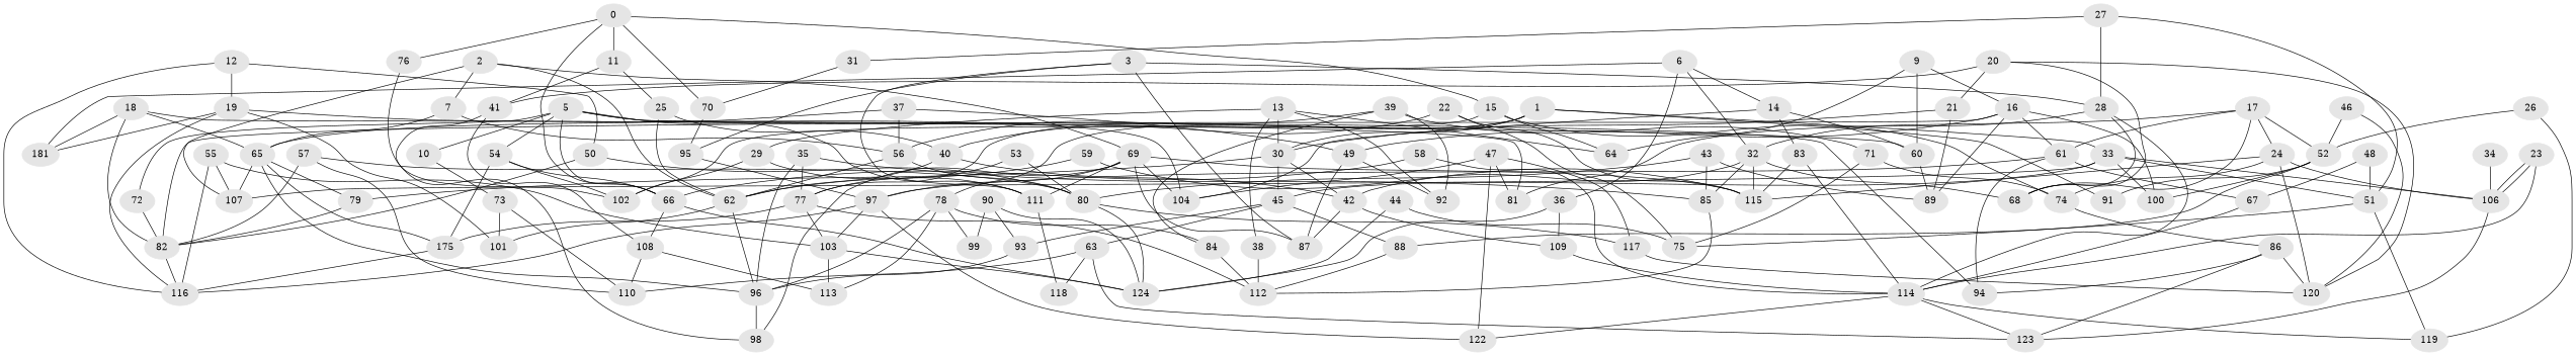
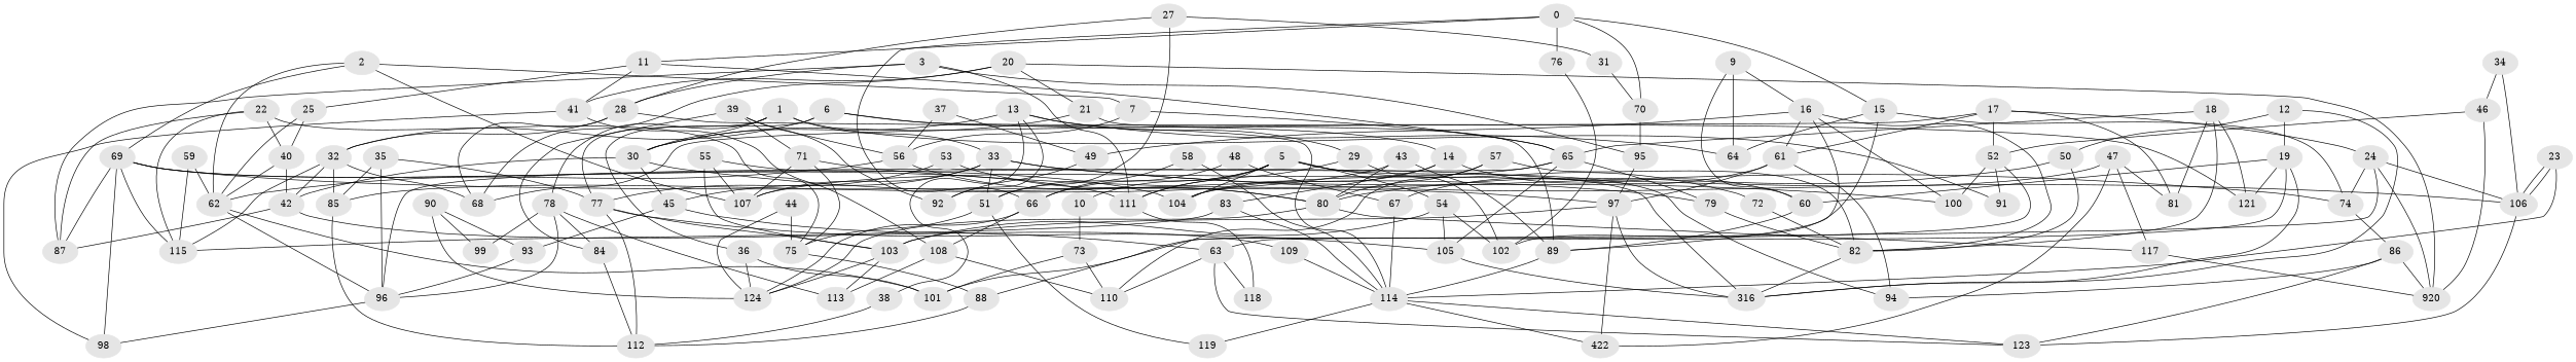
  graph {
    node [color=gray90 style=filled]
    1
    30
    33
    77
    78
    91
    42
    45
    79
    107
    100
    106
    51
    103
    112
-   105 [label=175]
+   105
    99
    96
    84
    113
    2
    7
    62
    69
    56
    65
    101
    87
    111
    104
    115
    98
    97
    3
    28
    95
    32
    68
    114
    118
    n41 [label=0]
    11
    15
    66
    70
    76
    25
    41
    64
    74
    102
    124
    108
    5
    10
    54
    72
    94
    73
    82
    6
    14
    36
-   121 [label=181]
+   121
    60
    83
    85
    80
    43
    89
    9
    16
    49
    61
    110
    40
    12
    19
    50
-   116
+   116 [label=316]
    13
    29
    38
    92
    86
    67
    17
    81
    24
    52
-   120
+   120 [label=920]
    63
    88
    18
    20
    21
    22
    75
    23
    123
    119
-   122
-   26
+   122 [label=422]
    27
    31
    109
    93
    34
    46
    35
    37
    39
    71
    117
    44
    47
    48
    53
    55
    57
    58
    59
    90
    1 -- 30
    1 -- 33
    1 -- 77
    1 -- 78
    1 -- 91
    30 -- 42
    30 -- 45
    30 -- 79
    33 -- 45
    33 -- 107
    33 -- 100
    33 -- 106
    33 -- 51
    77 -- 103
    77 -- 112
    77 -- 105
    78 -- 99
    78 -- 96
    78 -- 84
    78 -- 113
    42 -- 87
    42 -- 109
    45 -- 63
-   45 -- 88
+   75 -- 88
    45 -- 93
    79 -- 82
    106 -- 123
    51 -- 75
    51 -- 119
    103 -- 113
    103 -- 124
    105 -- 116
    96 -- 98
    84 -- 112
    2 -- 107
    2 -- 7
    2 -- 62
    2 -- 69
    7 -- 56
    7 -- 65
    62 -- 96
    62 -- 101
    69 -- 87
    69 -- 111
    69 -- 104
    69 -- 115
    69 -- 98
    69 -- 97
    56 -- 62
    56 -- 80
    65 -- 79
    65 -- 107
    65 -- 105
    65 -- 96
    111 -- 118
    97 -- 103
    97 -- 116
    97 -- 122
    3 -- 87
    3 -- 111
    3 -- 28
    3 -- 95
    28 -- 32
    28 -- 68
    28 -- 114
    95 -- 97
    32 -- 42
    32 -- 115
    32 -- 68
    32 -- 85
    114 -- 123
    114 -- 119
    114 -- 122
    n41 -- 11
    n41 -- 15
    n41 -- 66
    n41 -- 70
    n41 -- 76
-   37 -- 65
+   11 -- 65
    11 -- 25
    11 -- 41
    15 -- 64
    15 -- 74
    15 -- 102
    66 -- 124
    66 -- 108
    70 -- 95
    76 -- 102
    25 -- 62
    25 -- 40
    41 -- 98
    41 -- 108
    74 -- 86
    108 -- 113
    108 -- 110
    5 -- 111
    5 -- 104
    5 -- 66
    5 -- 10
    5 -- 54
    5 -- 72
    5 -- 94
    10 -- 73
    54 -- 105
-   54 -- 66
+   54 -- 103
    54 -- 102
    72 -- 82
    73 -- 101
    73 -- 110
    82 -- 116
    6 -- 32
    6 -- 14
    6 -- 36
    6 -- 121
    14 -- 104
    14 -- 60
    14 -- 83
-   36 -- 109
+   36 -- 101
    36 -- 124
    60 -- 89
    83 -- 115
    83 -- 114
    85 -- 112
    80 -- 124
    80 -- 117
    43 -- 85
    43 -- 80
    43 -- 89
+   89 -- 114
    9 -- 64
    9 -- 60
    9 -- 16
    16 -- 100
    16 -- 82
    16 -- 89
    16 -- 49
    16 -- 61
-   49 -- 87
+   22 -- 87
    49 -- 92
    61 -- 97
    61 -- 94
    61 -- 67
    40 -- 42
    40 -- 62
    12 -- 19
    12 -- 50
    12 -- 116
    19 -- 101
    19 -- 121
    19 -- 60
    19 -- 116
    50 -- 82
    50 -- 80
    13 -- 30
    13 -- 64
    13 -- 29
    13 -- 38
    13 -- 92
    29 -- 111
    29 -- 102
    38 -- 112
    86 -- 94
    86 -- 120
    86 -- 123
    67 -- 114
    17 -- 68
    17 -- 61
    17 -- 81
    17 -- 24
    17 -- 52
    24 -- 106
    24 -- 74
    24 -- 120
-   24 -- 115
+   24 -- 63
    52 -- 91
    52 -- 100
    52 -- 88
    63 -- 118
    63 -- 110
    63 -- 123
    88 -- 112
    18 -- 65
    18 -- 82
    18 -- 121
    18 -- 81
    20 -- 68
    20 -- 41
    20 -- 120
    20 -- 21
    21 -- 30
    21 -- 89
    22 -- 115
    22 -- 40
    22 -- 75
    23 -- 106
    23 -- 106
    23 -- 114
-   26 -- 52
-   26 -- 119
    27 -- 51
    27 -- 28
    27 -- 31
    31 -- 70
    109 -- 114
    93 -- 96
    34 -- 106
+   34 -- 46
    46 -- 52
    46 -- 120
    35 -- 77
    35 -- 96
    35 -- 85
    37 -- 56
    37 -- 49
    39 -- 84
    39 -- 56
    39 -- 92
    39 -- 71
+   71 -- 107
    71 -- 74
    71 -- 75
    117 -- 120
    44 -- 124
    44 -- 75
    47 -- 104
    47 -- 81
    47 -- 122
    47 -- 117
    48 -- 51
    48 -- 67
    53 -- 77
    53 -- 80
    55 -- 107
    55 -- 103
    55 -- 116
    57 -- 82
    57 -- 80
    57 -- 110
    58 -- 114
    58 -- 66
    59 -- 62
    59 -- 115
    90 -- 99
    90 -- 124
    90 -- 93
  }
